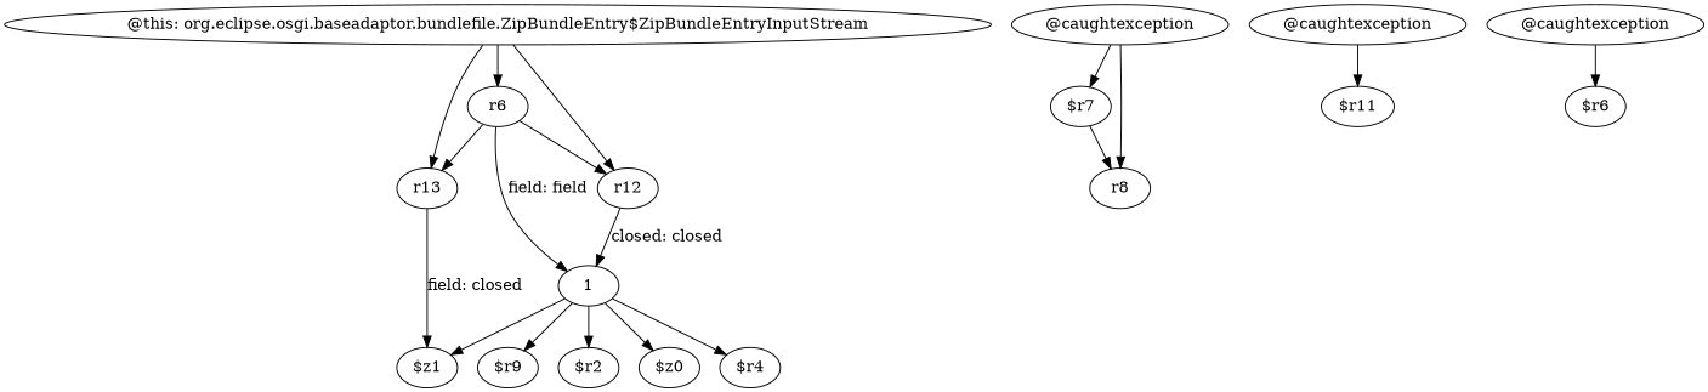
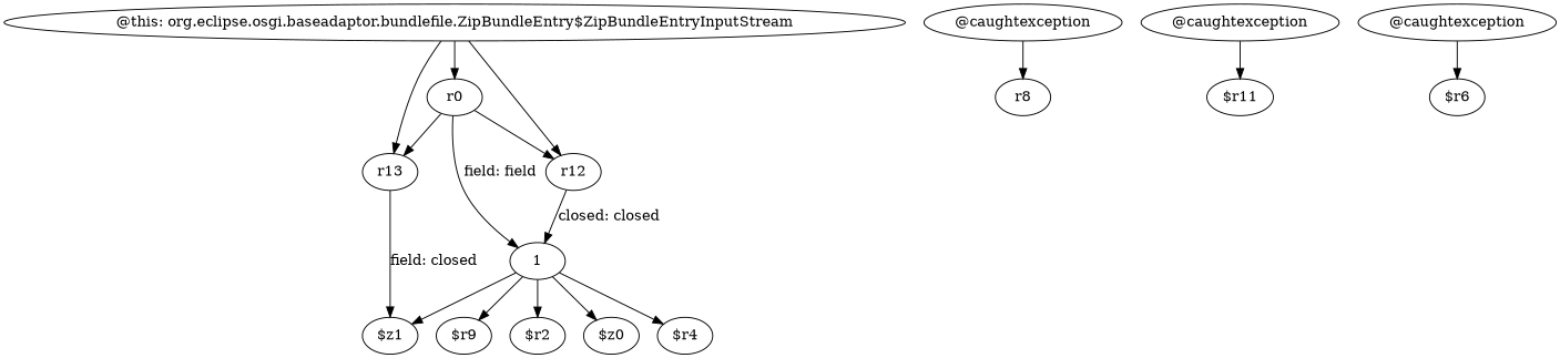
  digraph {
    n1 [label=1]
    n2 [label="$r9"]
    n3 [label="$z1"]
    n4 [label="$r2"]
    n5 [label="$z0"]
    n6 [label="$r4"]
    n7 [label="@caughtexception"]
-   n8 [label="$r7"]
    n9 [label=r8]
    n10 [label="@this: org.eclipse.osgi.baseadaptor.bundlefile.ZipBundleEntry$ZipBundleEntryInputStream"]
    n11 [label=r13]
-   n12 [label=r6]
+   n12 [label=r0]
    n13 [label=r12]
    n14 [label="@caughtexception"]
    n15 [label="$r11"]
    n16 [label="@caughtexception"]
    n17 [label="$r6"]
    n1 -> n2
    n1 -> n3
    n1 -> n4
    n1 -> n5
    n1 -> n6
-   n7 -> n8
    n7 -> n9
-   n8 -> n9
    n10 -> n11
    n10 -> n12
    n10 -> n13
    n11 -> n3 [label="field: closed"]
    n12 -> n1 [label="field: field"]
    n12 -> n11
    n12 -> n13
    n13 -> n1 [label="closed: closed"]
    n14 -> n15
    n16 -> n17
  }
